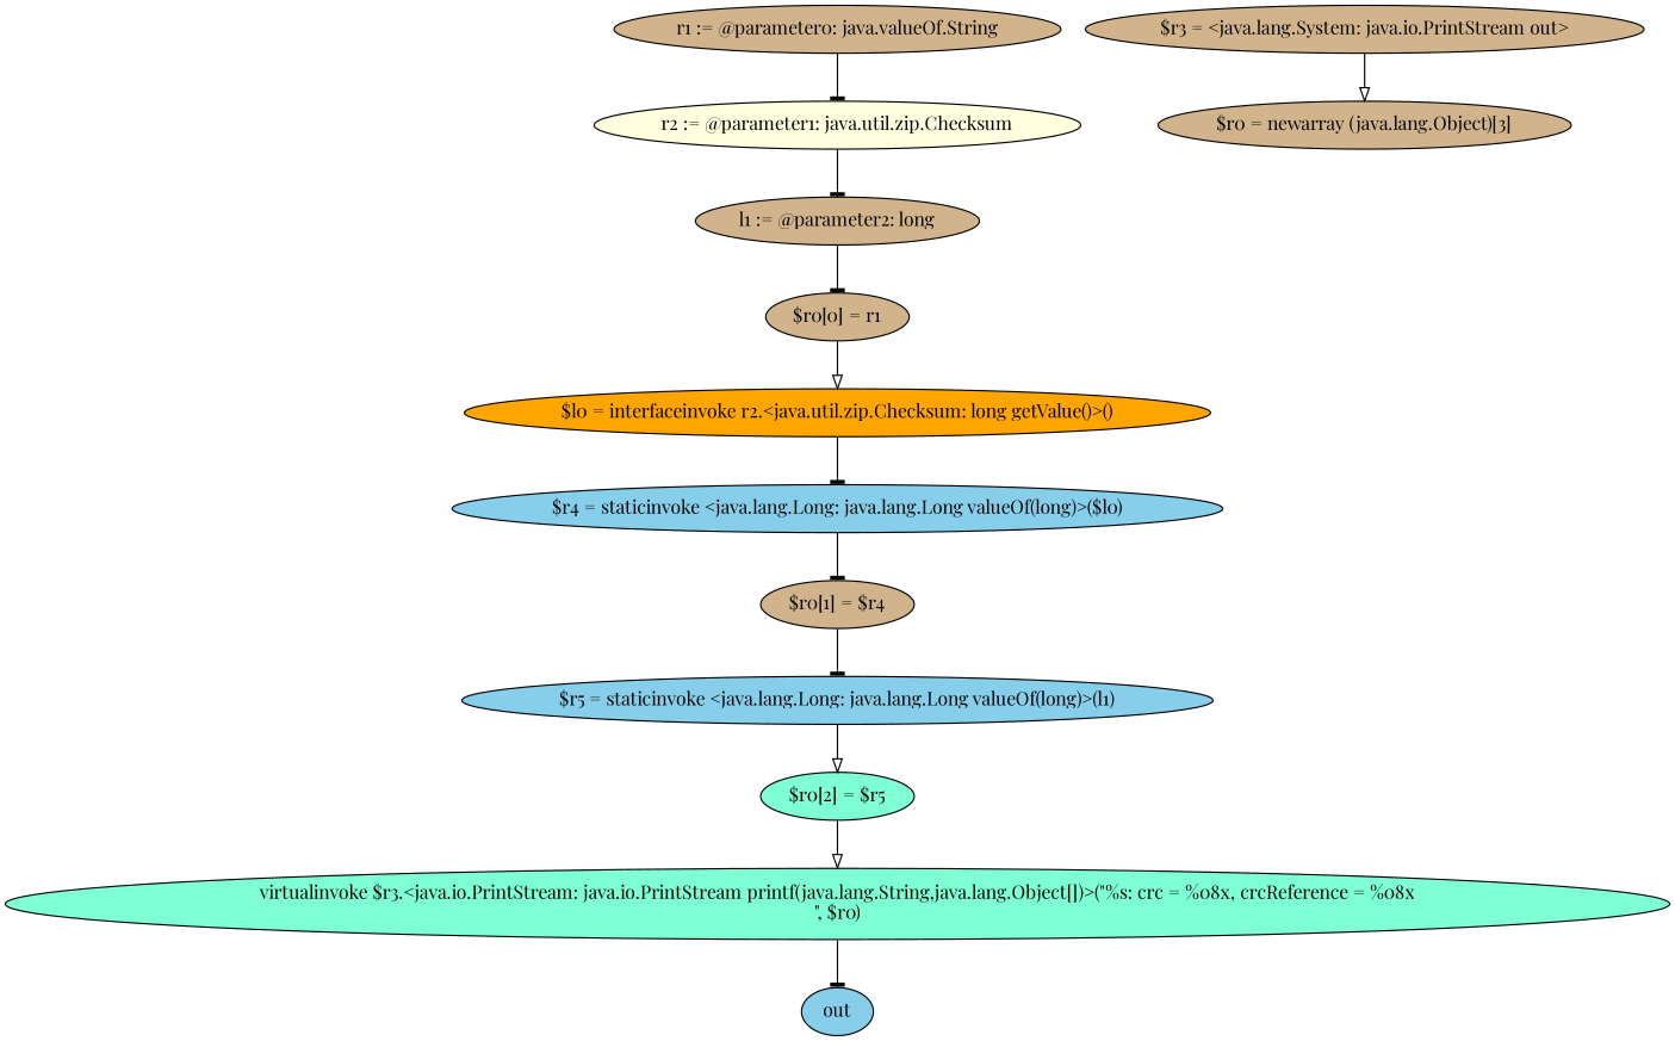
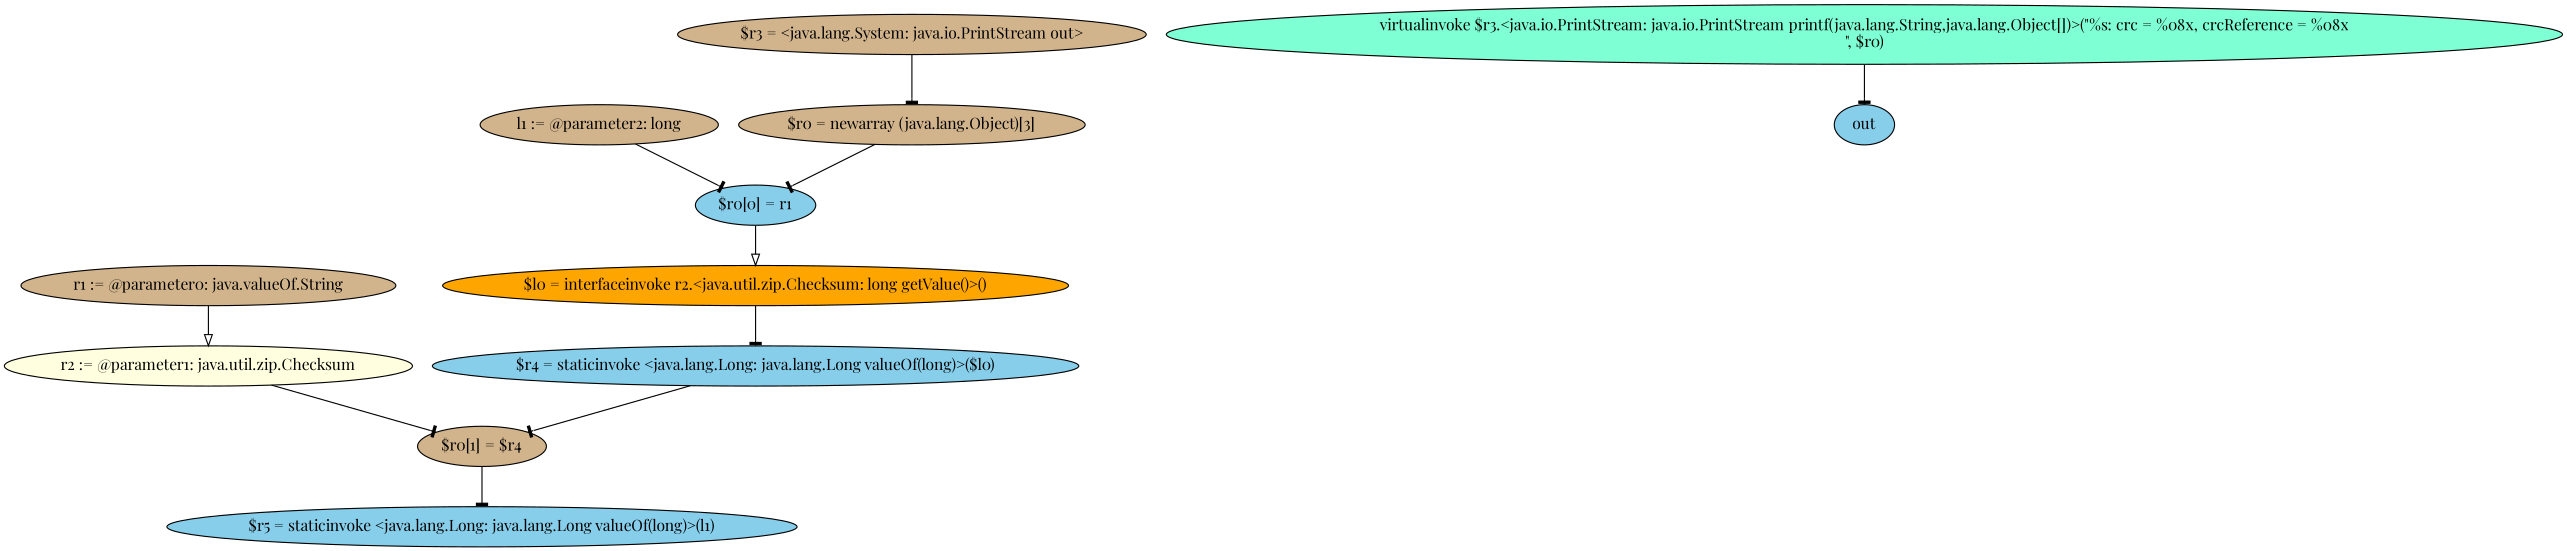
  digraph {
    fontname="Playfair Display"
    node [fillcolor=tan fontname="Playfair Display" style=filled]
    edge [arrowhead=tee fontname="Playfair Display"]
    n1 [label="r1 := @parameter0: java.valueOf.String"]
    "r2 := @parameter1: java.util.zip.Checksum" [fillcolor=lightyellow]
    "l1 := @parameter2: long"
-   "$r0[0] = r1"
+   "$r0[0] = r1" [fillcolor=skyblue]
    "$r3 = <java.lang.System: java.io.PrintStream out>"
    "$r0 = newarray (java.lang.Object)[3]"
    "$l0 = interfaceinvoke r2.<java.util.zip.Checksum: long getValue()>()" [fillcolor=orange]
    "$r4 = staticinvoke <java.lang.Long: java.lang.Long valueOf(long)>($l0)" [fillcolor=skyblue]
    "$r0[1] = $r4"
    "$r5 = staticinvoke <java.lang.Long: java.lang.Long valueOf(long)>(l1)" [fillcolor=skyblue]
-   "$r0[2] = $r5" [fillcolor=aquamarine]
    "virtualinvoke $r3.<java.io.PrintStream: java.io.PrintStream printf(java.lang.String,java.lang.Object[])>(\"%s: crc = %08x, crcReference = %08x\n\", $r0)" [fillcolor=aquamarine]
    n13 [fillcolor=skyblue label=out]
-   n1 -> "r2 := @parameter1: java.util.zip.Checksum"
-   "r2 := @parameter1: java.util.zip.Checksum" -> "l1 := @parameter2: long"
+   n1 -> "r2 := @parameter1: java.util.zip.Checksum" [arrowhead=onormal]
+   "r2 := @parameter1: java.util.zip.Checksum" -> "$r0[1] = $r4"
    "l1 := @parameter2: long" -> "$r0[0] = r1"
    "$r0[0] = r1" -> "$l0 = interfaceinvoke r2.<java.util.zip.Checksum: long getValue()>()" [arrowhead=onormal]
-   "$r3 = <java.lang.System: java.io.PrintStream out>" -> "$r0 = newarray (java.lang.Object)[3]" [arrowhead=onormal]
+   "$r3 = <java.lang.System: java.io.PrintStream out>" -> "$r0 = newarray (java.lang.Object)[3]"
+   "$r0 = newarray (java.lang.Object)[3]" -> "$r0[0] = r1"
    "$l0 = interfaceinvoke r2.<java.util.zip.Checksum: long getValue()>()" -> "$r4 = staticinvoke <java.lang.Long: java.lang.Long valueOf(long)>($l0)"
    "$r4 = staticinvoke <java.lang.Long: java.lang.Long valueOf(long)>($l0)" -> "$r0[1] = $r4"
    "$r0[1] = $r4" -> "$r5 = staticinvoke <java.lang.Long: java.lang.Long valueOf(long)>(l1)"
-   "$r5 = staticinvoke <java.lang.Long: java.lang.Long valueOf(long)>(l1)" -> "$r0[2] = $r5" [arrowhead=onormal]
-   "$r0[2] = $r5" -> "virtualinvoke $r3.<java.io.PrintStream: java.io.PrintStream printf(java.lang.String,java.lang.Object[])>(\"%s: crc = %08x, crcReference = %08x\n\", $r0)" [arrowhead=onormal]
    "virtualinvoke $r3.<java.io.PrintStream: java.io.PrintStream printf(java.lang.String,java.lang.Object[])>(\"%s: crc = %08x, crcReference = %08x\n\", $r0)" -> n13
  }
